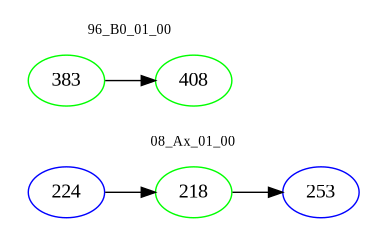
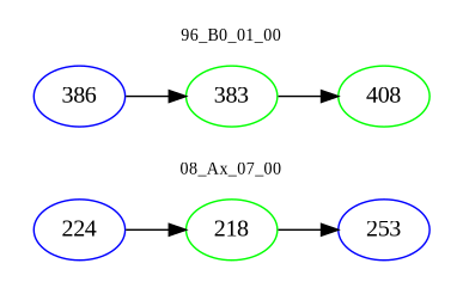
  digraph {
    fontname="Liberation Serif"
    rankdir=LR
    node [color=blue fontname="Liberation Serif"]
    edge [color=black fontname="Liberation Serif"]
    n1 [label=224]
    n2 [color=green label=218]
    n3 [label=253]
+   n4 [label=386]
    n5 [color=green label=383]
    n6 [color=green label=408]
    subgraph cluster_1 {
      color=white
      fontsize=10
-     label="08_Ax_01_00"
+     label="08_Ax_07_00"
      n1
      n2
      n3
    }
    subgraph cluster_2 {
      color=white
      fontsize=10
      label="96_B0_01_00"
+     n4
      n5
      n6
    }
    n1 -> n2
    n2 -> n3
+   n4 -> n5
    n5 -> n6
  }
